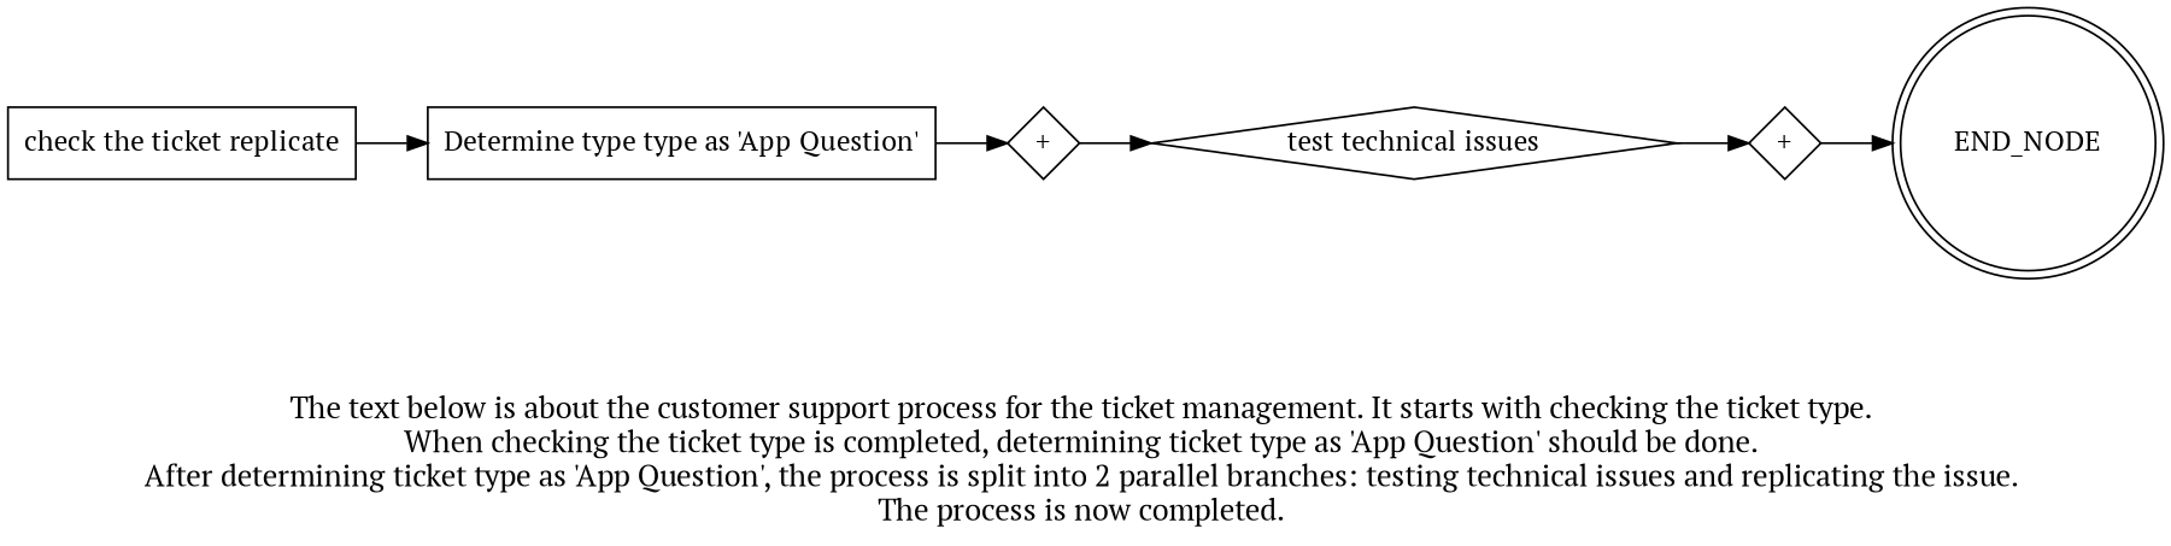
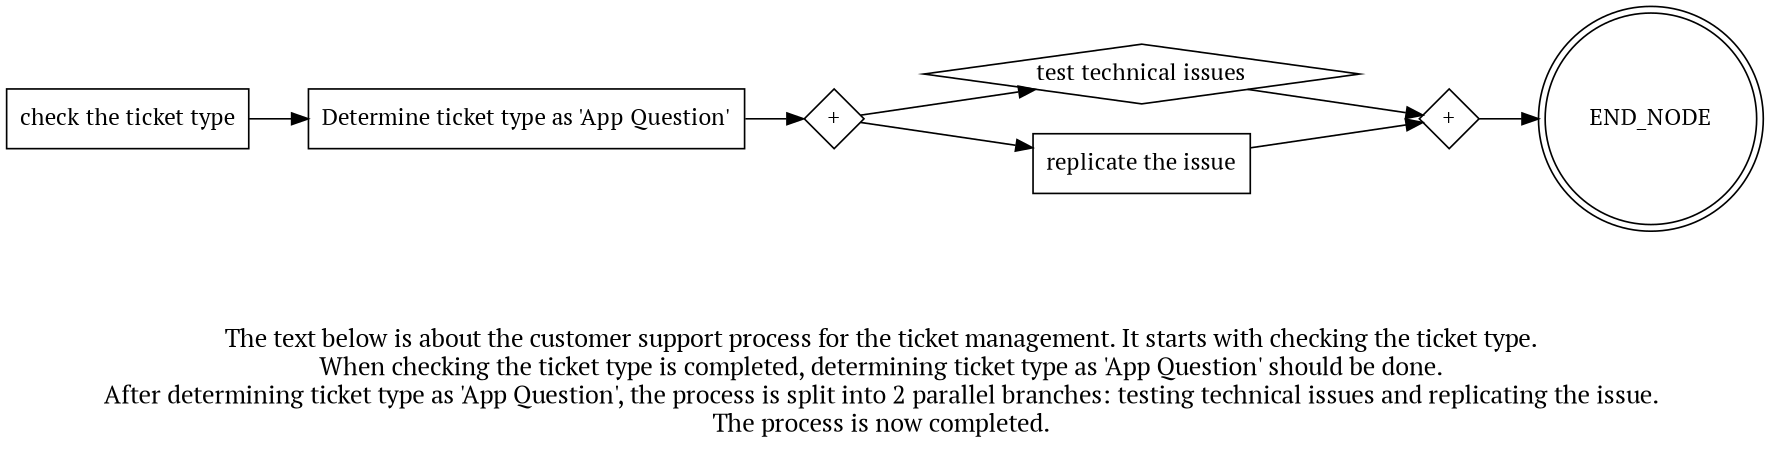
  digraph {
    fontname="PT Serif"
    fontsize=15
    label="\n\n\nThe text below is about the customer support process for the ticket management. It starts with checking the ticket type. \nWhen checking the ticket type is completed, determining ticket type as 'App Question' should be done. \nAfter determining ticket type as 'App Question', the process is split into 2 parallel branches: testing technical issues and replicating the issue. \nThe process is now completed. \n"
    rankdir=LR
    node [fontname="PT Serif" shape=box]
    edge [fontname="PT Serif"]
-   "check the ticket type" [label="check the ticket replicate"]
-   "Determine ticket type as 'App Question'" [label="Determine type type as 'App Question'"]
+   "check the ticket type"
+   "Determine ticket type as 'App Question'"
    n3 [fixedsize=true label="+" shape=diamond width=0.5]
    "test technical issues" [shape=diamond]
+   "replicate the issue"
    n6 [fixedsize=true label="+" shape=diamond width=0.5]
    END_NODE [shape=doublecircle width=0.2]
    subgraph sub_1 {
      "check the ticket type"
      "Determine ticket type as 'App Question'"
      n3
      "test technical issues"
+     "replicate the issue"
      n6
    }
    "check the ticket type" -> "Determine ticket type as 'App Question'"
    "Determine ticket type as 'App Question'" -> n3
    n3 -> "test technical issues"
+   n3 -> "replicate the issue"
    "test technical issues" -> n6
+   "replicate the issue" -> n6
    n6 -> END_NODE
  }
